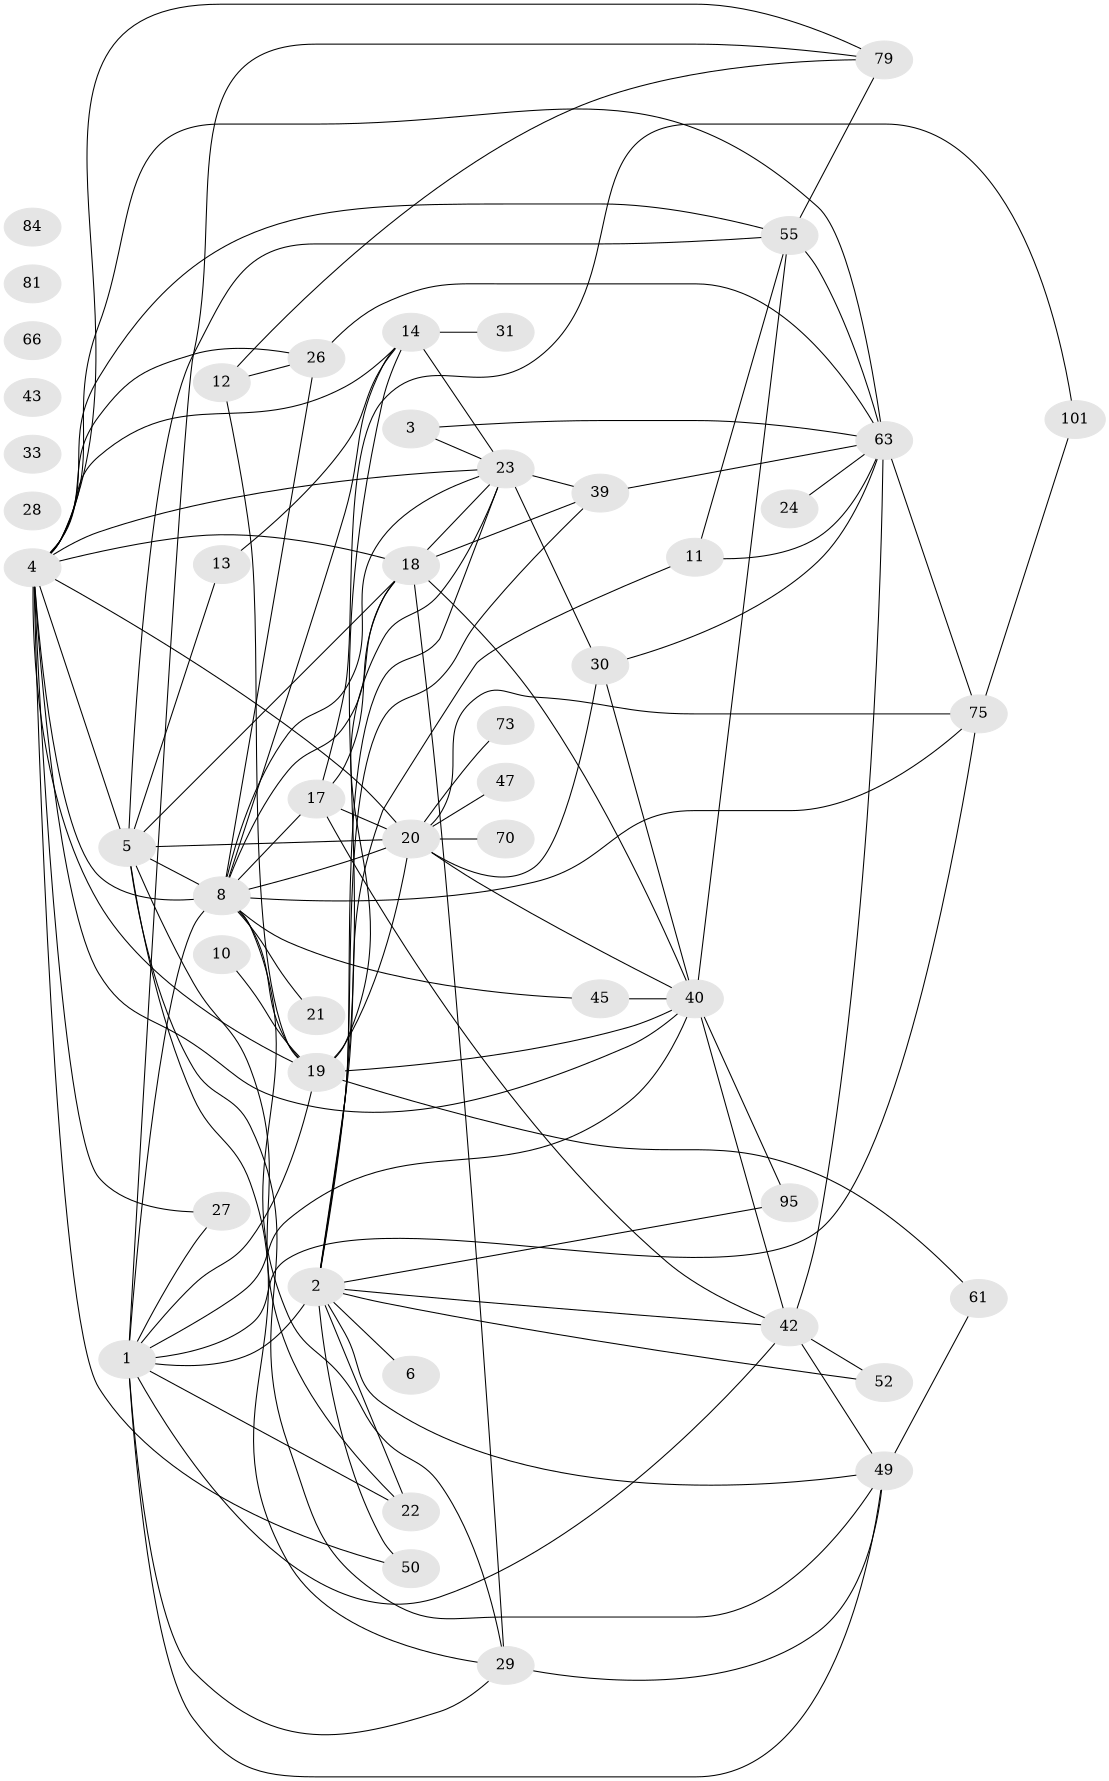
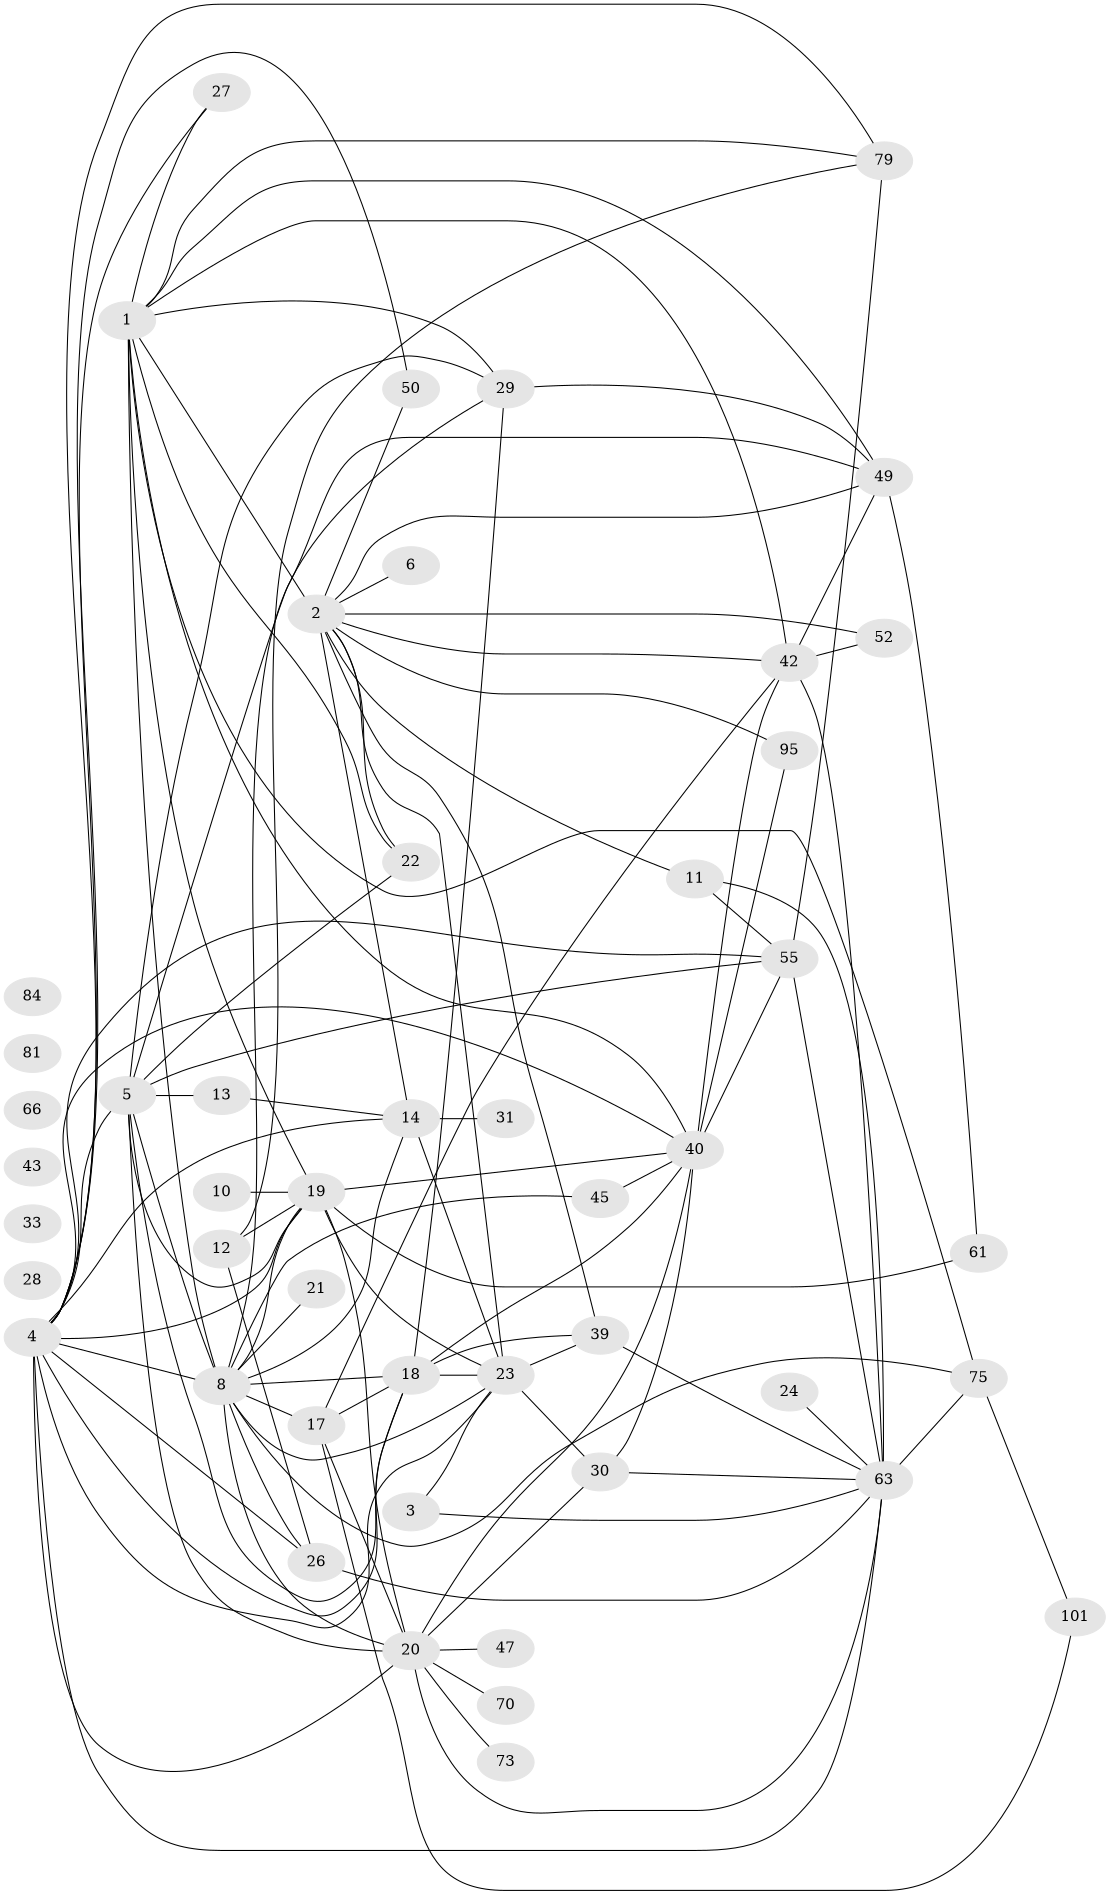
  graph {
    rankdir=LR
    node [color=gray90 style=filled]
    1 [super="+7+46+58"]
    2 [super="+16+53+51"]
    8 [super="+25+64+67+78"]
    19 [super="+105+36"]
    22 [super="+90+48"]
    27
    29 [super="+85+32"]
    40 [super="+56+71+107"]
    42 [super="+87+91"]
    49 [super="+99+69"]
    75 [super="+89"]
    79
    6 [super="+54"]
    11
    14 [super="+65"]
    23 [super="+74+77+35"]
    39 [super="+113"]
    50
    52
    95
    18 [super="+80"]
    20 [super="+34+62+83+68"]
    26
    17 [super="+60"]
    21
    45
    61
    55 [super="+57+108"]
    63 [super="+82"]
    101
    31
    30 [super="+123+41"]
    3
    4 [super="+59+117+122+44+15"]
    5 [super="+9"]
    13 [super="+98"]
    47
    70
    73
    10
    12 [super="+86+94"]
    24
    28 [super="+106"]
    33
    43
    66
    81
    84
    1 -- 2
    1 -- 8
    1 -- 19
    1 -- 22
    1 -- 27
    1 -- 29
    1 -- 40
    1 -- 42
    1 -- 49 [weight=2]
    1 -- 75
    1 -- 79
    2 -- 22
    2 -- 42 [weight=2]
    2 -- 49 [weight=2]
    2 -- 6
    2 -- 11
    2 -- 14
    2 -- 23
    2 -- 39
    2 -- 50
    2 -- 52
    2 -- 95
    8 -- 19
    8 -- 29
    8 -- 75
    8 -- 14
    8 -- 23
    8 -- 18
    8 -- 20
    8 -- 26
    8 -- 17
    8 -- 21
    8 -- 45
    19 -- 40
    19 -- 23
    19 -- 20
    19 -- 61
    29 -- 49
    40 -- 42
    40 -- 95
    40 -- 55
    42 -- 49
    42 -- 52
    42 -- 63
    49 -- 61
    75 -- 101
    11 -- 55
    11 -- 63
    14 -- 23
    14 -- 31
    23 -- 39
    23 -- 30
    39 -- 63
    18 -- 29
    18 -- 40
    18 -- 23
    18 -- 39
    20 -- 40
-   20 -- 75
+   20 -- 63
    20 -- 30
    20 -- 47
    20 -- 70
    20 -- 73
    26 -- 63
    17 -- 42
    17 -- 18
    17 -- 20
    17 -- 101
    45 -- 40
    55 -- 79
    55 -- 63
    63 -- 75
    30 -- 40 [weight=2]
    30 -- 63
    3 -- 23
    3 -- 63 [weight=2]
    4 -- 8
    4 -- 19 [weight=2]
    4 -- 27
    4 -- 40
    4 -- 79
    4 -- 14
    4 -- 23
    4 -- 50
    4 -- 18
    4 -- 20
    4 -- 26
    4 -- 55
    4 -- 63 [weight=2]
    4 -- 5
    5 -- 8
+   5 -- 19
    5 -- 22 [weight=2]
    5 -- 29
    5 -- 49
    5 -- 18
    5 -- 20
    5 -- 55
    5 -- 13
    13 -- 14
    10 -- 19
    12 -- 19
    12 -- 79
    12 -- 26
    24 -- 63
  }
